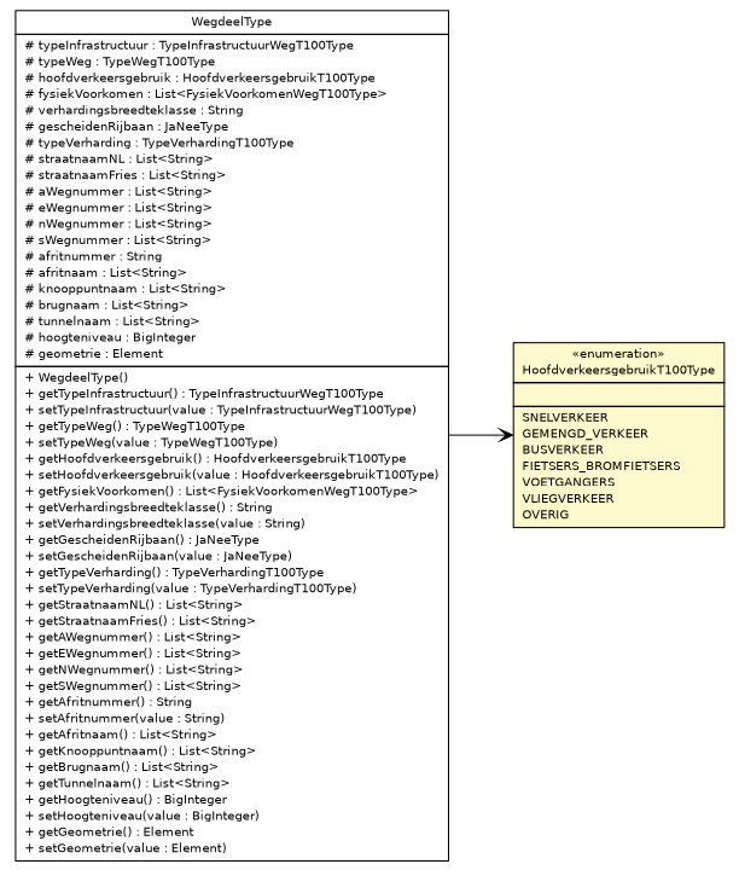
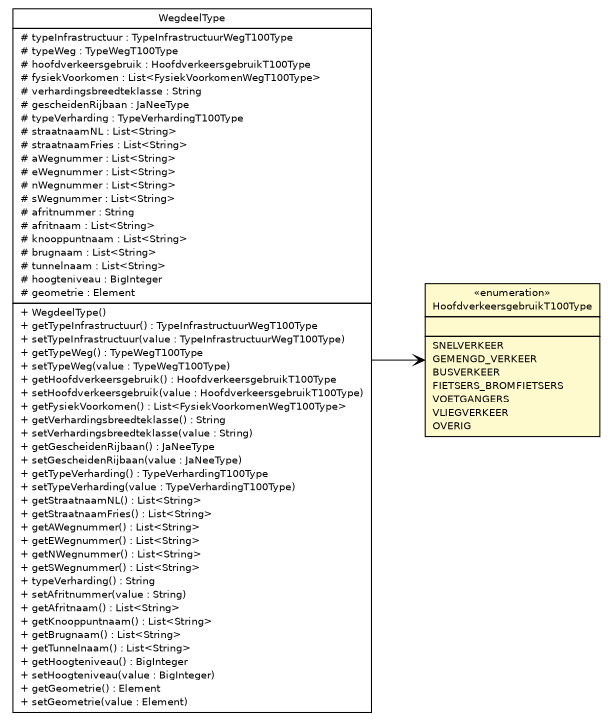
  digraph {
    nodesep=0.25
    ranksep=0.5
    rankdir=LR
    node [fontcolor=black fontname=Helvetica fontsize=10.0 shape=plaintext]
    n1 [label=<<table title="nl.b3p.topnl.top100nl.HoofdverkeersgebruikT100Type" border="0" cellborder="1" cellspacing="0" cellpadding="2" port="p" bgcolor="lemonChiffon" href="./HoofdverkeersgebruikT100Type.html"> 		<tr><td><table border="0" cellspacing="0" cellpadding="1"> <tr><td align="center" balign="center"> &#171;enumeration&#187; </td></tr> <tr><td align="center" balign="center"> HoofdverkeersgebruikT100Type </td></tr> 		</table></td></tr> 		<tr><td><table border="0" cellspacing="0" cellpadding="1"> <tr><td align="left" balign="left">  </td></tr> 		</table></td></tr> 		<tr><td><table border="0" cellspacing="0" cellpadding="1"> <tr><td align="left" balign="left"> SNELVERKEER </td></tr> <tr><td align="left" balign="left"> GEMENGD_VERKEER </td></tr> <tr><td align="left" balign="left"> BUSVERKEER </td></tr> <tr><td align="left" balign="left"> FIETSERS_BROMFIETSERS </td></tr> <tr><td align="left" balign="left"> VOETGANGERS </td></tr> <tr><td align="left" balign="left"> VLIEGVERKEER </td></tr> <tr><td align="left" balign="left"> OVERIG </td></tr> 		</table></td></tr> 		</table>>]
-   n2 [label=<<table title="nl.b3p.topnl.top100nl.WegdeelType" border="0" cellborder="1" cellspacing="0" cellpadding="2" port="p" href="./WegdeelType.html"> 		<tr><td><table border="0" cellspacing="0" cellpadding="1"> <tr><td align="center" balign="center"> WegdeelType </td></tr> 		</table></td></tr> 		<tr><td><table border="0" cellspacing="0" cellpadding="1"> <tr><td align="left" balign="left"> # typeInfrastructuur : TypeInfrastructuurWegT100Type </td></tr> <tr><td align="left" balign="left"> # typeWeg : TypeWegT100Type </td></tr> <tr><td align="left" balign="left"> # hoofdverkeersgebruik : HoofdverkeersgebruikT100Type </td></tr> <tr><td align="left" balign="left"> # fysiekVoorkomen : List&lt;FysiekVoorkomenWegT100Type&gt; </td></tr> <tr><td align="left" balign="left"> # verhardingsbreedteklasse : String </td></tr> <tr><td align="left" balign="left"> # gescheidenRijbaan : JaNeeType </td></tr> <tr><td align="left" balign="left"> # typeVerharding : TypeVerhardingT100Type </td></tr> <tr><td align="left" balign="left"> # straatnaamNL : List&lt;String&gt; </td></tr> <tr><td align="left" balign="left"> # straatnaamFries : List&lt;String&gt; </td></tr> <tr><td align="left" balign="left"> # aWegnummer : List&lt;String&gt; </td></tr> <tr><td align="left" balign="left"> # eWegnummer : List&lt;String&gt; </td></tr> <tr><td align="left" balign="left"> # nWegnummer : List&lt;String&gt; </td></tr> <tr><td align="left" balign="left"> # sWegnummer : List&lt;String&gt; </td></tr> <tr><td align="left" balign="left"> # afritnummer : String </td></tr> <tr><td align="left" balign="left"> # afritnaam : List&lt;String&gt; </td></tr> <tr><td align="left" balign="left"> # knooppuntnaam : List&lt;String&gt; </td></tr> <tr><td align="left" balign="left"> # brugnaam : List&lt;String&gt; </td></tr> <tr><td align="left" balign="left"> # tunnelnaam : List&lt;String&gt; </td></tr> <tr><td align="left" balign="left"> # hoogteniveau : BigInteger </td></tr> <tr><td align="left" balign="left"> # geometrie : Element </td></tr> 		</table></td></tr> 		<tr><td><table border="0" cellspacing="0" cellpadding="1"> <tr><td align="left" balign="left"> + WegdeelType() </td></tr> <tr><td align="left" balign="left"> + getTypeInfrastructuur() : TypeInfrastructuurWegT100Type </td></tr> <tr><td align="left" balign="left"> + setTypeInfrastructuur(value : TypeInfrastructuurWegT100Type) </td></tr> <tr><td align="left" balign="left"> + getTypeWeg() : TypeWegT100Type </td></tr> <tr><td align="left" balign="left"> + setTypeWeg(value : TypeWegT100Type) </td></tr> <tr><td align="left" balign="left"> + getHoofdverkeersgebruik() : HoofdverkeersgebruikT100Type </td></tr> <tr><td align="left" balign="left"> + setHoofdverkeersgebruik(value : HoofdverkeersgebruikT100Type) </td></tr> <tr><td align="left" balign="left"> + getFysiekVoorkomen() : List&lt;FysiekVoorkomenWegT100Type&gt; </td></tr> <tr><td align="left" balign="left"> + getVerhardingsbreedteklasse() : String </td></tr> <tr><td align="left" balign="left"> + setVerhardingsbreedteklasse(value : String) </td></tr> <tr><td align="left" balign="left"> + getGescheidenRijbaan() : JaNeeType </td></tr> <tr><td align="left" balign="left"> + setGescheidenRijbaan(value : JaNeeType) </td></tr> <tr><td align="left" balign="left"> + getTypeVerharding() : TypeVerhardingT100Type </td></tr> <tr><td align="left" balign="left"> + setTypeVerharding(value : TypeVerhardingT100Type) </td></tr> <tr><td align="left" balign="left"> + getStraatnaamNL() : List&lt;String&gt; </td></tr> <tr><td align="left" balign="left"> + getStraatnaamFries() : List&lt;String&gt; </td></tr> <tr><td align="left" balign="left"> + getAWegnummer() : List&lt;String&gt; </td></tr> <tr><td align="left" balign="left"> + getEWegnummer() : List&lt;String&gt; </td></tr> <tr><td align="left" balign="left"> + getNWegnummer() : List&lt;String&gt; </td></tr> <tr><td align="left" balign="left"> + getSWegnummer() : List&lt;String&gt; </td></tr> <tr><td align="left" balign="left"> + getAfritnummer() : String </td></tr> <tr><td align="left" balign="left"> + setAfritnummer(value : String) </td></tr> <tr><td align="left" balign="left"> + getAfritnaam() : List&lt;String&gt; </td></tr> <tr><td align="left" balign="left"> + getKnooppuntnaam() : List&lt;String&gt; </td></tr> <tr><td align="left" balign="left"> + getBrugnaam() : List&lt;String&gt; </td></tr> <tr><td align="left" balign="left"> + getTunnelnaam() : List&lt;String&gt; </td></tr> <tr><td align="left" balign="left"> + getHoogteniveau() : BigInteger </td></tr> <tr><td align="left" balign="left"> + setHoogteniveau(value : BigInteger) </td></tr> <tr><td align="left" balign="left"> + getGeometrie() : Element </td></tr> <tr><td align="left" balign="left"> + setGeometrie(value : Element) </td></tr> 		</table></td></tr> 		</table>>]
+   n2 [label=<<table title="nl.b3p.topnl.top100nl.WegdeelType" border="0" cellborder="1" cellspacing="0" cellpadding="2" port="p" href="./WegdeelType.html"> 		<tr><td><table border="0" cellspacing="0" cellpadding="1"> <tr><td align="center" balign="center"> WegdeelType </td></tr> 		</table></td></tr> 		<tr><td><table border="0" cellspacing="0" cellpadding="1"> <tr><td align="left" balign="left"> # typeInfrastructuur : TypeInfrastructuurWegT100Type </td></tr> <tr><td align="left" balign="left"> # typeWeg : TypeWegT100Type </td></tr> <tr><td align="left" balign="left"> # hoofdverkeersgebruik : HoofdverkeersgebruikT100Type </td></tr> <tr><td align="left" balign="left"> # fysiekVoorkomen : List&lt;FysiekVoorkomenWegT100Type&gt; </td></tr> <tr><td align="left" balign="left"> # verhardingsbreedteklasse : String </td></tr> <tr><td align="left" balign="left"> # gescheidenRijbaan : JaNeeType </td></tr> <tr><td align="left" balign="left"> # typeVerharding : TypeVerhardingT100Type </td></tr> <tr><td align="left" balign="left"> # straatnaamNL : List&lt;String&gt; </td></tr> <tr><td align="left" balign="left"> # straatnaamFries : List&lt;String&gt; </td></tr> <tr><td align="left" balign="left"> # aWegnummer : List&lt;String&gt; </td></tr> <tr><td align="left" balign="left"> # eWegnummer : List&lt;String&gt; </td></tr> <tr><td align="left" balign="left"> # nWegnummer : List&lt;String&gt; </td></tr> <tr><td align="left" balign="left"> # sWegnummer : List&lt;String&gt; </td></tr> <tr><td align="left" balign="left"> # afritnummer : String </td></tr> <tr><td align="left" balign="left"> # afritnaam : List&lt;String&gt; </td></tr> <tr><td align="left" balign="left"> # knooppuntnaam : List&lt;String&gt; </td></tr> <tr><td align="left" balign="left"> # brugnaam : List&lt;String&gt; </td></tr> <tr><td align="left" balign="left"> # tunnelnaam : List&lt;String&gt; </td></tr> <tr><td align="left" balign="left"> # hoogteniveau : BigInteger </td></tr> <tr><td align="left" balign="left"> # geometrie : Element </td></tr> 		</table></td></tr> 		<tr><td><table border="0" cellspacing="0" cellpadding="1"> <tr><td align="left" balign="left"> + WegdeelType() </td></tr> <tr><td align="left" balign="left"> + getTypeInfrastructuur() : TypeInfrastructuurWegT100Type </td></tr> <tr><td align="left" balign="left"> + setTypeInfrastructuur(value : TypeInfrastructuurWegT100Type) </td></tr> <tr><td align="left" balign="left"> + getTypeWeg() : TypeWegT100Type </td></tr> <tr><td align="left" balign="left"> + setTypeWeg(value : TypeWegT100Type) </td></tr> <tr><td align="left" balign="left"> + getHoofdverkeersgebruik() : HoofdverkeersgebruikT100Type </td></tr> <tr><td align="left" balign="left"> + setHoofdverkeersgebruik(value : HoofdverkeersgebruikT100Type) </td></tr> <tr><td align="left" balign="left"> + getFysiekVoorkomen() : List&lt;FysiekVoorkomenWegT100Type&gt; </td></tr> <tr><td align="left" balign="left"> + getVerhardingsbreedteklasse() : String </td></tr> <tr><td align="left" balign="left"> + setVerhardingsbreedteklasse(value : String) </td></tr> <tr><td align="left" balign="left"> + getGescheidenRijbaan() : JaNeeType </td></tr> <tr><td align="left" balign="left"> + setGescheidenRijbaan(value : JaNeeType) </td></tr> <tr><td align="left" balign="left"> + getTypeVerharding() : TypeVerhardingT100Type </td></tr> <tr><td align="left" balign="left"> + setTypeVerharding(value : TypeVerhardingT100Type) </td></tr> <tr><td align="left" balign="left"> + getStraatnaamNL() : List&lt;String&gt; </td></tr> <tr><td align="left" balign="left"> + getStraatnaamFries() : List&lt;String&gt; </td></tr> <tr><td align="left" balign="left"> + getAWegnummer() : List&lt;String&gt; </td></tr> <tr><td align="left" balign="left"> + getEWegnummer() : List&lt;String&gt; </td></tr> <tr><td align="left" balign="left"> + getNWegnummer() : List&lt;String&gt; </td></tr> <tr><td align="left" balign="left"> + getSWegnummer() : List&lt;String&gt; </td></tr> <tr><td align="left" balign="left"> + typeVerharding() : String </td></tr> <tr><td align="left" balign="left"> + setAfritnummer(value : String) </td></tr> <tr><td align="left" balign="left"> + getAfritnaam() : List&lt;String&gt; </td></tr> <tr><td align="left" balign="left"> + getKnooppuntnaam() : List&lt;String&gt; </td></tr> <tr><td align="left" balign="left"> + getBrugnaam() : List&lt;String&gt; </td></tr> <tr><td align="left" balign="left"> + getTunnelnaam() : List&lt;String&gt; </td></tr> <tr><td align="left" balign="left"> + getHoogteniveau() : BigInteger </td></tr> <tr><td align="left" balign="left"> + setHoogteniveau(value : BigInteger) </td></tr> <tr><td align="left" balign="left"> + getGeometrie() : Element </td></tr> <tr><td align="left" balign="left"> + setGeometrie(value : Element) </td></tr> 		</table></td></tr> 		</table>>]
    n2 -> n1 [arrowhead=open color=black fontcolor=black fontname=Helvetica fontsize=10.0 headport=p labelfontname=Helvetica labelfontsize=10 tailport=p]
  }
